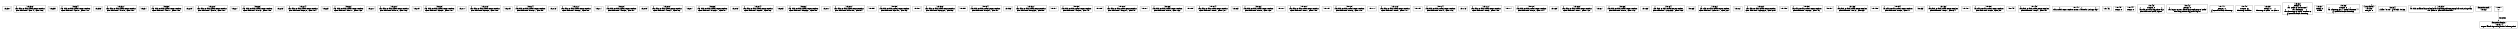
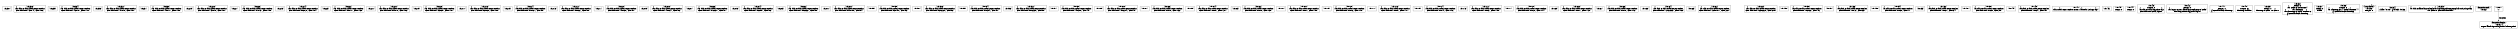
  digraph {
    node [shape=box]
    n1 [label="(19237)"]
    n2 [label="(19236)\nvar this = this._nativeCorrection\ncast this.set(\"42_74\", cast 106)"]
    n3 [label="(19235)"]
    n4 [label="(19234)\nvar this = this._nativeCorrection\ncast this.set(\"46_78\", cast 110)"]
    n5 [label="(19233)"]
    n6 [label="(19232)\nvar this = this._nativeCorrection\ncast this.set(\"47_79\", cast 191)"]
    n7 [label="(19231)"]
    n8 [label="(19230)\nvar this = this._nativeCorrection\ncast this.set(\"45_77\", cast 109)"]
    n9 [label="(19229)"]
    n10 [label="(19228)\nvar this = this._nativeCorrection\ncast this.set(\"43_75\", cast 107)"]
    n11 [label="(19227)"]
    n12 [label="(19226)\nvar this = this._nativeCorrection\ncast this.set(\"57_73\", cast 105)"]
    n13 [label="(19225)"]
    n14 [label="(19224)\nvar this = this._nativeCorrection\ncast this.set(\"56_72\", cast 104)"]
    n15 [label="(19223)"]
    n16 [label="(19222)\nvar this = this._nativeCorrection\ncast this.set(\"55_71\", cast 103)"]
    n17 [label="(19221)"]
    n18 [label="(19220)\nvar this = this._nativeCorrection\ncast this.set(\"54_70\", cast 102)"]
    n19 [label="(19219)"]
    n20 [label="(19218)\nvar this = this._nativeCorrection\ncast this.set(\"53_69\", cast 101)"]
    n21 [label="(19217)"]
    n22 [label="(19216)\nvar this = this._nativeCorrection\ncast this.set(\"52_68\", cast 100)"]
    n23 [label="(19215)"]
    n24 [label="(19214)\nvar this = this._nativeCorrection\ncast this.set(\"51_67\", cast 99)"]
    n25 [label="(19213)"]
    n26 [label="(19212)\nvar this = this._nativeCorrection\ncast this.set(\"50_66\", cast 98)"]
    n27 [label="(19211)"]
    n28 [label="(19210)\nvar this = this._nativeCorrection\ncast this.set(\"49_65\", cast 97)"]
    n29 [label="(19209)"]
    n30 [label="(19208)\nvar this = this._nativeCorrection\ncast this.set(\"48_64\", cast 96)"]
    n31 [label="(19207)"]
    n32 [label="(19206)\nvar this = this._nativeCorrection\ncast this.set(\"57_231\", cast 57)"]
    n33 [label="(19205)"]
    n34 [label="(19204)\nvar this = this._nativeCorrection\ncast this.set(\"56_95\", cast 56)"]
    n35 [label="(19203)"]
    n36 [label="(19202)\nvar this = this._nativeCorrection\ncast this.set(\"55_232\", cast 55)"]
    n37 [label="(19201)"]
    n38 [label="(19200)\nvar this = this._nativeCorrection\ncast this.set(\"54_189\", cast 54)"]
    n39 [label="(19199)"]
    n40 [label="(19198)\nvar this = this._nativeCorrection\ncast this.set(\"53_40\", cast 53)"]
    n41 [label="(19197)"]
    n42 [label="(19196)\nvar this = this._nativeCorrection\ncast this.set(\"52_222\", cast 52)"]
    n43 [label="(19195)"]
    n44 [label="(19194)\nvar this = this._nativeCorrection\ncast this.set(\"51_34\", cast 51)"]
    n45 [label="(19193)"]
    n46 [label="(19192)\nvar this = this._nativeCorrection\ncast this.set(\"50_233\", cast 50)"]
    n47 [label="(19191)"]
    n48 [label="(19190)\nvar this = this._nativeCorrection\ncast this.set(\"49_38\", cast 49)"]
    n49 [label="(19189)"]
    n50 [label="(19188)\nvar this = this._nativeCorrection\ncast this.set(\"48_224\", cast 48)"]
    n51 [label="(19187)"]
    n52 [label="(19186)\nvar this = this._nativeCorrection\ncast this.set(\"0_90\", cast 122)"]
    n53 [label="(19185)"]
    n54 [label="(19184)\nvar this = this._nativeCorrection\ncast this.set(\"0_89\", cast 121)"]
    n55 [label="(19183)"]
    n56 [label="(19182)\nvar this = this._nativeCorrection\ncast this.set(\"0_88\", cast 120)"]
    n57 [label="(19181)"]
    n58 [label="(19180)\nvar this = this._nativeCorrection\ncast this.set(\"0_87\", cast 119)"]
    n59 [label="(19179)"]
    n60 [label="(19178)\nvar this = this._nativeCorrection\ncast this.set(\"0_86\", cast 118)"]
    n61 [label="(19177)"]
    n62 [label="(19176)\nvar this = this._nativeCorrection\ncast this.set(\"0_85\", cast 117)"]
    n63 [label="(19175)"]
    n64 [label="(19174)\nvar this = this._nativeCorrection\ncast this.set(\"0_84\", cast 116)"]
    n65 [label="(19173)"]
    n66 [label="(19172)\nvar this = this._nativeCorrection\ncast this.set(\"0_83\", cast 115)"]
    n67 [label="(19171)"]
    n68 [label="(19170)\nvar this = this._nativeCorrection\ncast this.set(\"0_82\", cast 114)"]
    n69 [label="(19169)"]
    n70 [label="(19168)\nvar this = this._nativeCorrection\ncast this.set(\"0_81\", cast 113)"]
    n71 [label="(19167)"]
    n72 [label="(19166)\nvar this = this._nativeCorrection\ncast this.set(\"0_80\", cast 112)"]
    n73 [label="(19165)"]
    n74 [label="(19164)\nvar this = this._nativeCorrection\ncast this.set(\"126_233\", cast 192)"]
    n75 [label="(19163)"]
    n76 [label="(19162)\nvar this = this._nativeCorrection\ncast this.set(\"125_187\", cast 221)"]
-   n77 [label="(19161)"]
    n78 [label="(19160)\nvar this = this._nativeCorrection\ncast this.set(\"123_222\", cast 219)"]
    n79 [label="(19159)"]
    n80 [label="(19158)\nvar this = this._nativeCorrection\ncast this.set(\"0_266\", cast 46)"]
    n81 [label="(19157)"]
    n82 [label="(19156)\nvar this = this._nativeCorrection\ncast this.set(\"0_73\", cast 33)"]
    n83 [label="(19155)"]
    n84 [label="(19154)\nvar this = this._nativeCorrection\ncast this.set(\"0_69\", cast -1)"]
    n85 [label="(19153)"]
    n86 [label="(19152)\nvar this = this._nativeCorrection\ncast this.set(\"0_67\", cast 34)"]
    n87 [label="(19151)"]
    n88 [label="(19150)\nvar this = this._nativeCorrection\ncast this.set(\"0_65\", cast 35)"]
    n89 [label="(19149)"]
    n90 [label="(19148)\nvar this = this._nativeCorrection\ncast this.set(\"0_64\", cast 45)"]
    n91 [label="(19147)\nthis._nativeCorrection = new haxe.ds.StringMap()"]
    n92 [label="(19146)"]
    n93 [label="(19145)\nLoops: 0"]
    n94 [label="(19144)\nLoops: 0"]
    n95 [label="(19143)\nLoops: 0\nvar this = this._keyListMap\ncast this.set(code, input)"]
    n96 [label="(19142)\nLoops: 0\nvar input = new flixel.input.FlxInput(code)\nthis._keyListArray.push(input)"]
    n97 [label="(19141)\nLoops: 0\n@:cond-branch _hx_tmp"]
    n98 [label="(19140)\nLoops: 0\n_hx_tmp = false"]
    n99 [label="(19139)\nLoops: 0\n_hx_tmp = code != cast -1"]
    n100 [label="(19138)\nLoops: 0\nvar code = code.next()\nvar _hx_tmp\nvar _hx_tmp = code != cast -2\n@:cond-branch _hx_tmp"]
    n101 [label="(19137)\nLoops: 0\nbreak"]
    n102 [label="(19136)\nLoops: 0\nvar _hx_tmp = ! ((code.hasNext()))\n@:cond-branch _hx_tmp"]
    n103 [label="<loop-head>\n(19135)\nLoops: 0"]
    n104 [label="(19134)\nwhile ((true)) @:block 19136"]
    n105 [label="(19133)\nvar this = flixel.input.keyboard._FlxKey.FlxKey_Impl_.fromStringMap\nvar code = cast this.iterator()"]
    n106 [label="<function-end>\n(19132)"]
    n107 [label="<function-begin>\n(19131)\nsuper(flixel.input.keyboard.FlxKeyList)"]
    n108 [label="<root>\n(1)"]
    n108 -> n107 [label=function]
  }
